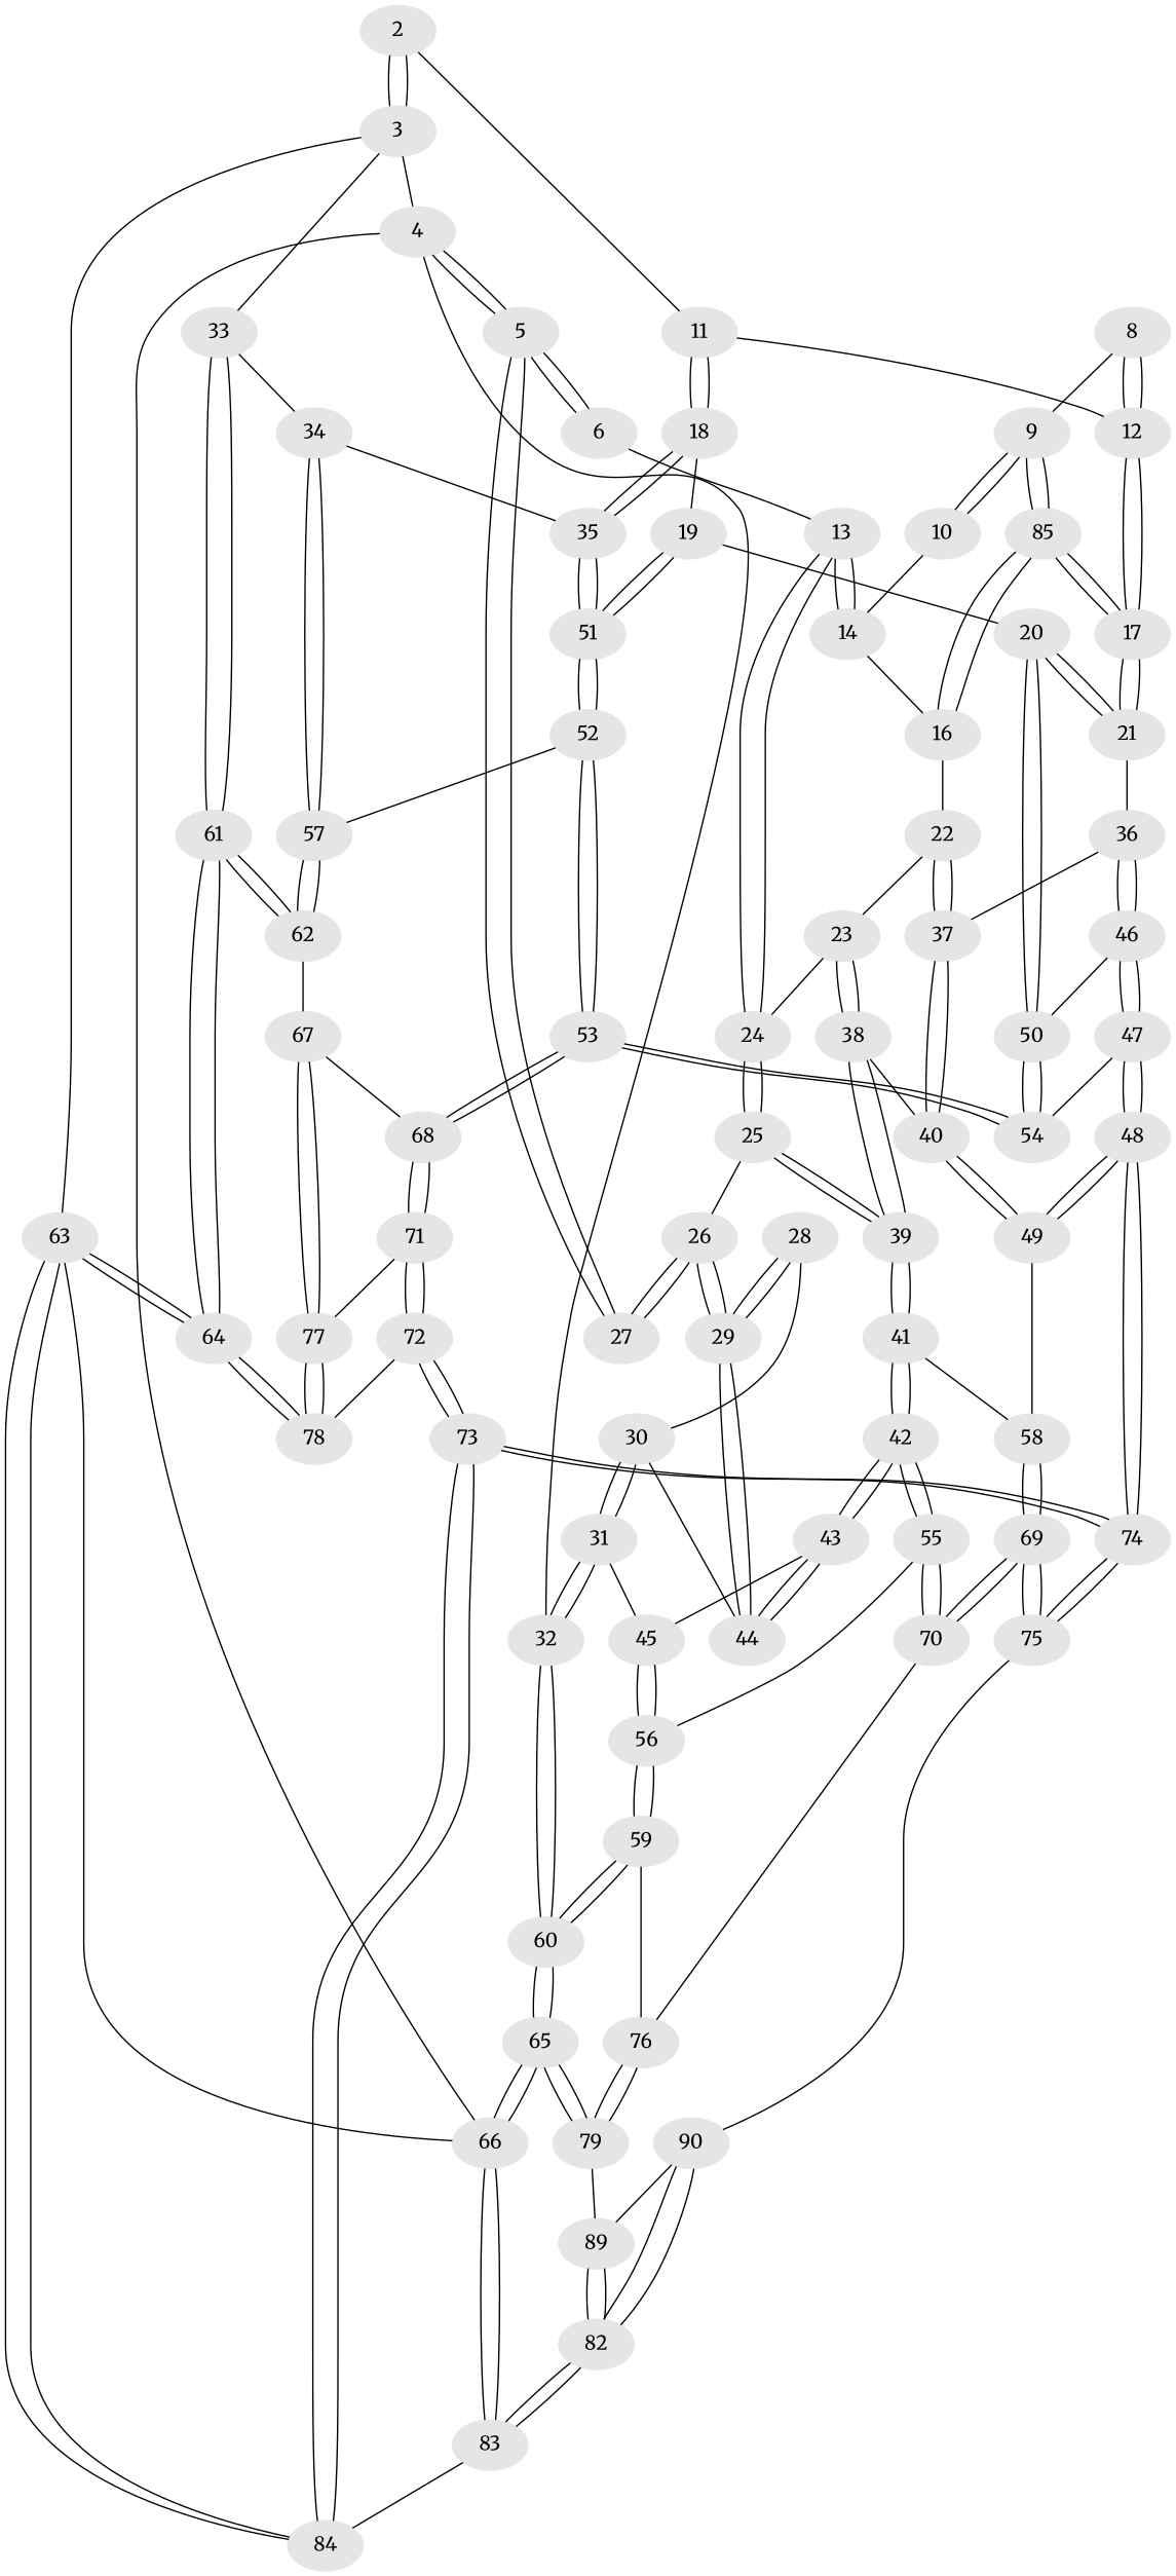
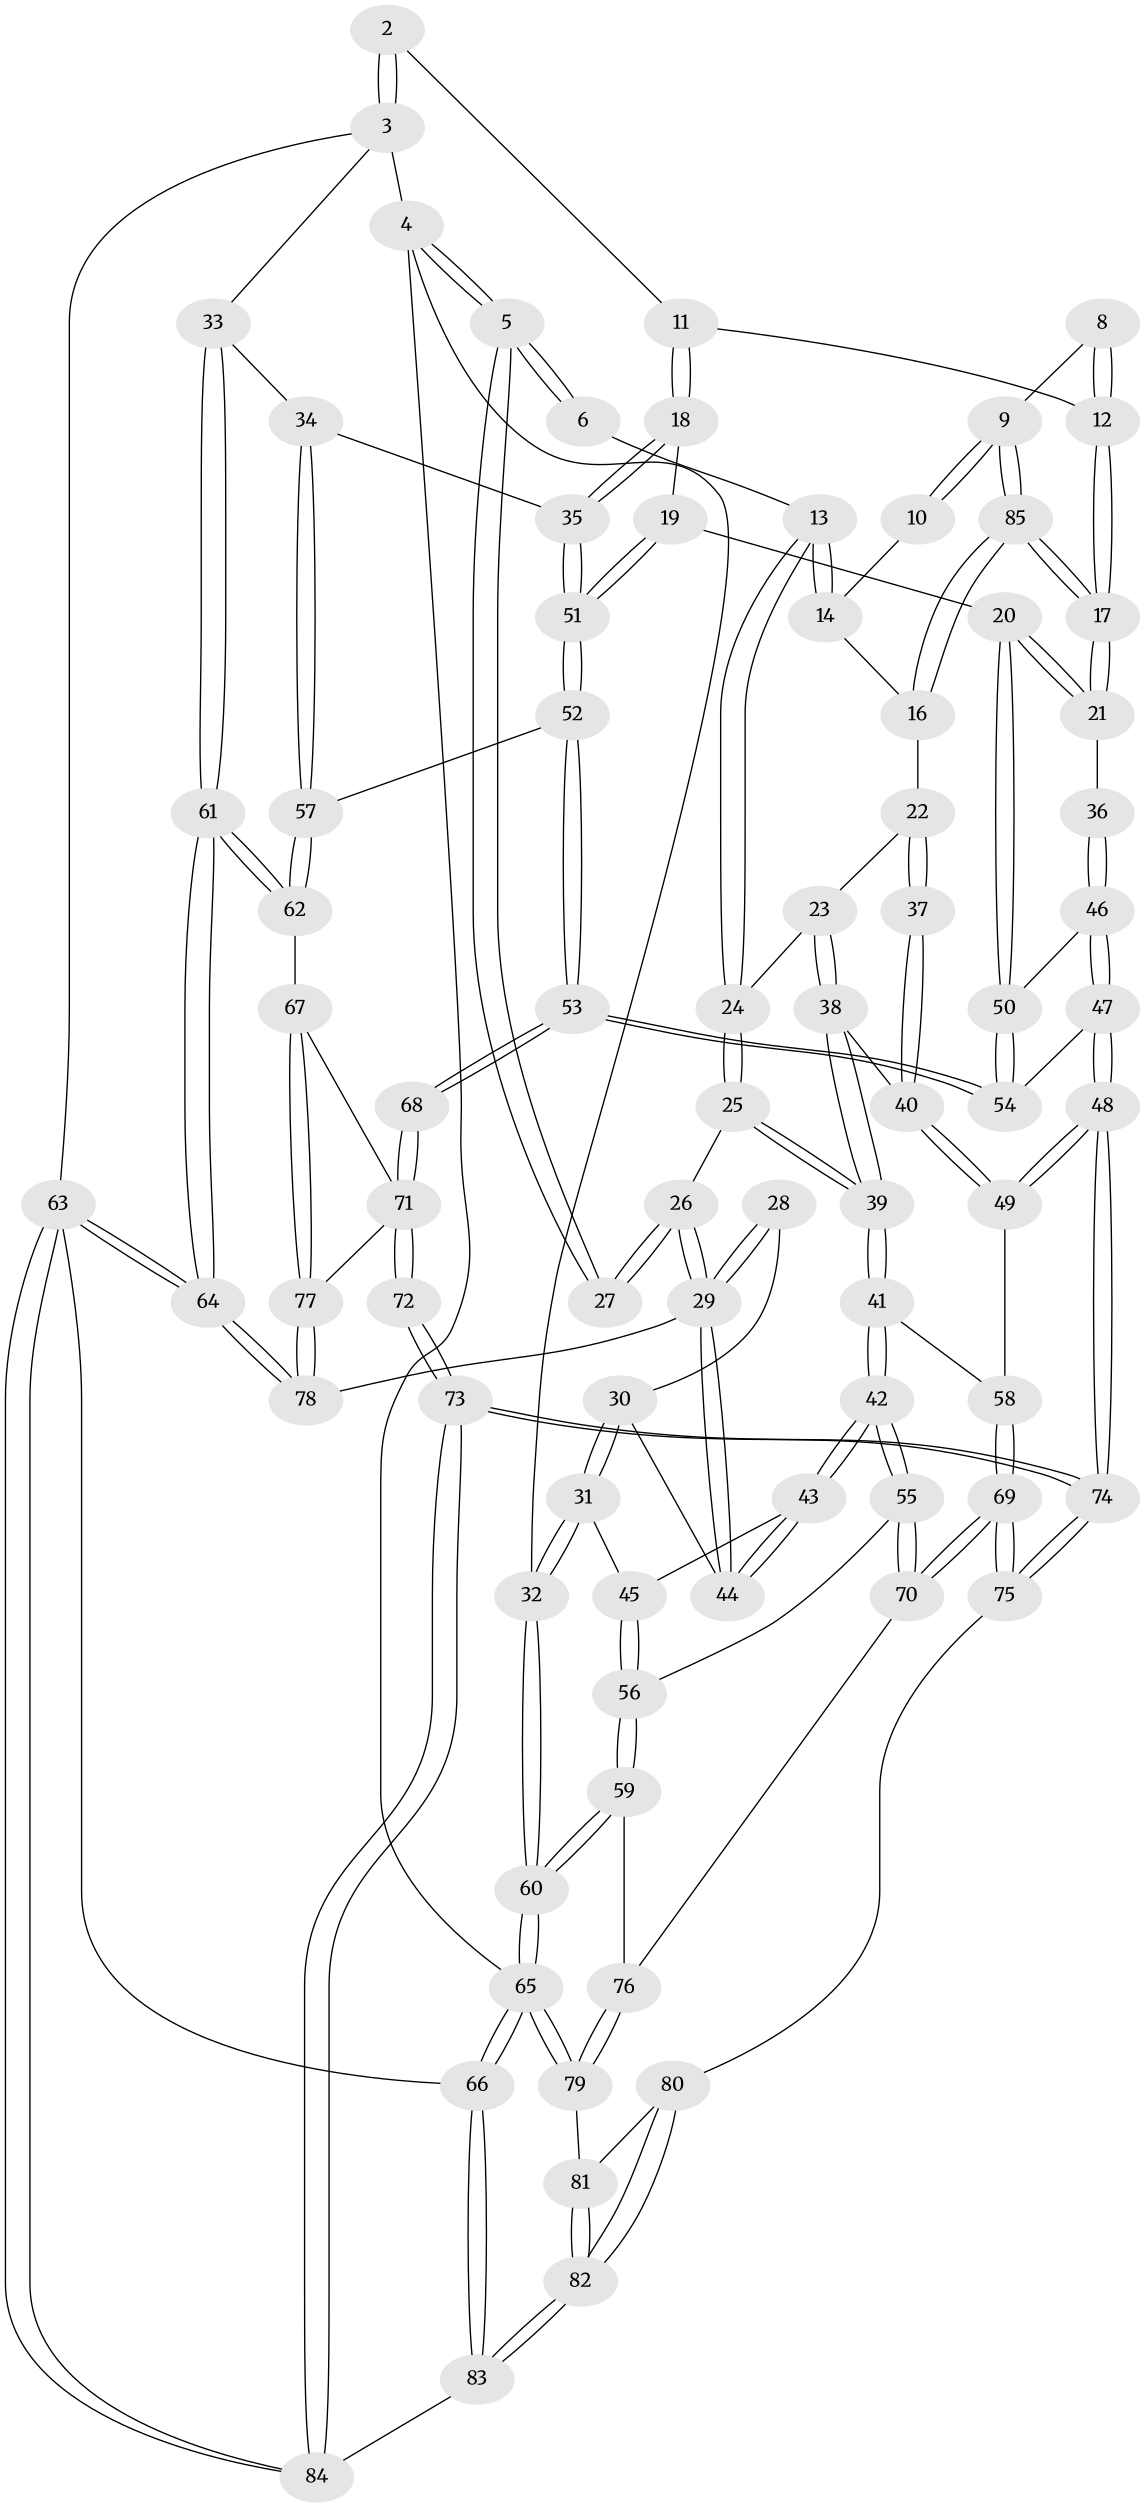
  graph {
    fontname=Merriweather
    node [color=gray90 fontname=Merriweather style=filled]
    edge [fontname=Merriweather]
    2
    3
    11
    8
    9
    12
    4
    33
    63
    18
    5
    32
    66
    34
    61
    64
    84
    6
    27
    60
    83
    13
    14
    24
    10
    n26 [label=85]
    17
    16
    19
    35
    21
    25
    22
    23
    37
    36
    20
    51
    50
    52
    54
    46
    38
    40
    39
    26
    29
    41
    44
    28
    30
    31
    45
    56
    65
    57
    62
    47
    49
    42
    58
    43
    55
    69
    70
    59
    48
    74
    75
    53
    68
    71
    76
    67
    79
    78
    77
-   81 [label=89]
+   81
    72
-   80 [label=90]
+   80
    73
    82
    2 -- 3
    2 -- 3
    2 -- 11
    3 -- 4
    3 -- 33
    3 -- 63
    11 -- 12
    11 -- 18
    11 -- 18
    8 -- 9
    8 -- 12
    8 -- 12
    9 -- 10
    9 -- 10
    9 -- n26
    9 -- n26
    12 -- 17
    12 -- 17
    4 -- 5
    4 -- 5
    4 -- 32
-   4 -- 66
+   4 -- 65
    33 -- 34
    33 -- 61
    33 -- 61
    63 -- 66
    63 -- 64
    63 -- 64
    63 -- 84
    63 -- 84
    18 -- 19
    18 -- 35
    18 -- 35
    5 -- 6
    5 -- 6
    5 -- 27
    5 -- 27
    32 -- 60
    32 -- 60
    66 -- 83
    66 -- 83
    34 -- 35
    34 -- 57
    34 -- 57
    61 -- 64
    61 -- 64
    61 -- 62
    61 -- 62
    64 -- 78
    64 -- 78
    6 -- 13
    60 -- 65
    60 -- 65
    83 -- 84
    13 -- 14
    13 -- 14
    13 -- 24
    13 -- 24
    14 -- 16
    24 -- 25
    24 -- 25
    10 -- 14
    n26 -- 17
    n26 -- 17
    n26 -- 16
    n26 -- 16
    17 -- 21
    17 -- 21
    16 -- 22
    19 -- 20
    19 -- 51
    19 -- 51
    35 -- 51
    35 -- 51
    21 -- 36
    25 -- 39
    25 -- 39
    25 -- 26
    22 -- 23
    22 -- 37
    22 -- 37
    23 -- 24
    23 -- 38
    23 -- 38
    37 -- 40
    37 -- 40
-   36 -- 37
    36 -- 46
    36 -- 46
    20 -- 21
    20 -- 21
    20 -- 50
    20 -- 50
    51 -- 52
    51 -- 52
    50 -- 54
    50 -- 54
    52 -- 57
    52 -- 53
    52 -- 53
    46 -- 50
    46 -- 47
    46 -- 47
    38 -- 40
    38 -- 39
    38 -- 39
    40 -- 49
    40 -- 49
    39 -- 41
    39 -- 41
    26 -- 27
    26 -- 27
    26 -- 29
    26 -- 29
    29 -- 44
    29 -- 44
    41 -- 42
    41 -- 42
    41 -- 58
    28 -- 29
    28 -- 29
    28 -- 30
    30 -- 44
    30 -- 31
    30 -- 31
    31 -- 32
    31 -- 32
    31 -- 45
    45 -- 56
    45 -- 56
    56 -- 59
    56 -- 59
    65 -- 66
    65 -- 66
    65 -- 79
    65 -- 79
    57 -- 62
    57 -- 62
    62 -- 67
    47 -- 54
    47 -- 48
    47 -- 48
    49 -- 58
    42 -- 43
    42 -- 43
    42 -- 55
    42 -- 55
    58 -- 69
    58 -- 69
    43 -- 44
    43 -- 44
    43 -- 45
    55 -- 56
    55 -- 70
    55 -- 70
    69 -- 70
    69 -- 70
    69 -- 75
    69 -- 75
    70 -- 76
    59 -- 60
    59 -- 60
    59 -- 76
    48 -- 49
    48 -- 49
    48 -- 74
    48 -- 74
    74 -- 75
    74 -- 75
    75 -- 80
    53 -- 54
    53 -- 54
    53 -- 68
    53 -- 68
    68 -- 71
    68 -- 71
    71 -- 77
    71 -- 72
    71 -- 72
    76 -- 79
    76 -- 79
-   67 -- 68
+   67 -- 71
    67 -- 77
    67 -- 77
    79 -- 81
    77 -- 78
    77 -- 78
    81 -- 82
    81 -- 82
-   72 -- 78
+   29 -- 78
    72 -- 73
    72 -- 73
    80 -- 81
    80 -- 82
    80 -- 82
    73 -- 84
    73 -- 84
    73 -- 74
    73 -- 74
    82 -- 83
    82 -- 83
  }
